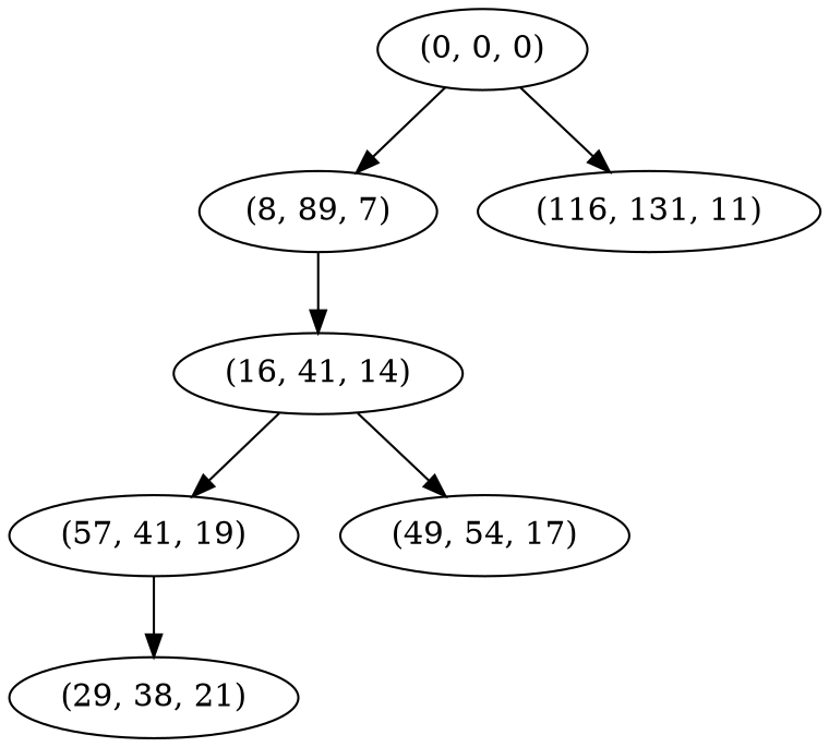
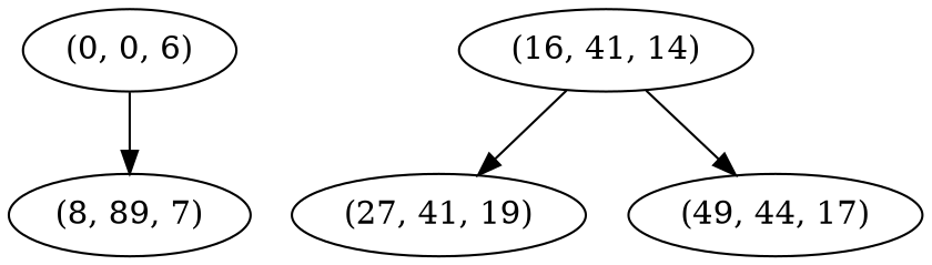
  digraph {
-   "(0, 0, 0)"
+   "(0, 0, 0)" [label="(0, 0, 6)"]
    "(8, 89, 7)"
-   "(116, 131, 11)"
    n4 [label="(16, 41, 14)"]
-   "(27, 41, 19)" [label="(57, 41, 19)"]
-   "(49, 54, 17)"
-   "(29, 38, 21)"
+   "(27, 41, 19)"
+   "(49, 54, 17)" [label="(49, 44, 17)"]
    "(0, 0, 0)" -> "(8, 89, 7)"
-   "(0, 0, 0)" -> "(116, 131, 11)"
-   "(8, 89, 7)" -> n4
    n4 -> "(27, 41, 19)"
    n4 -> "(49, 54, 17)"
-   "(27, 41, 19)" -> "(29, 38, 21)"
  }
